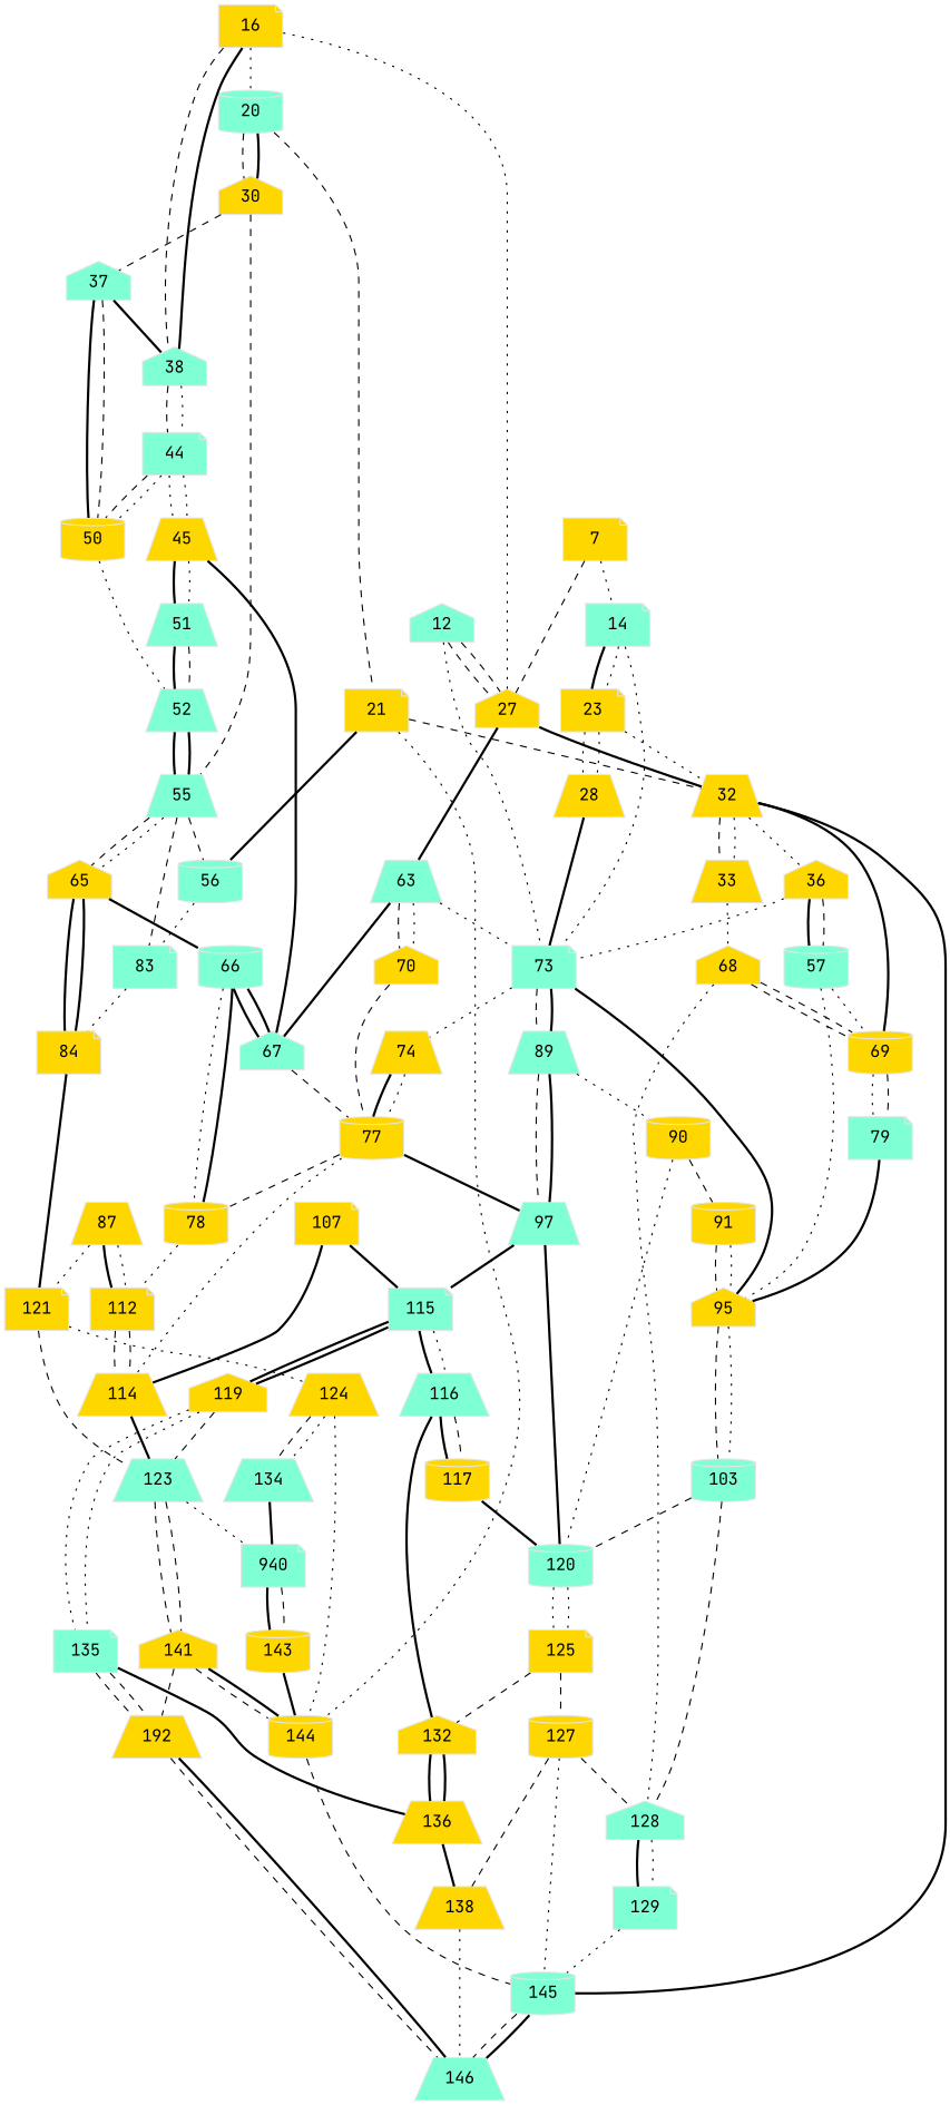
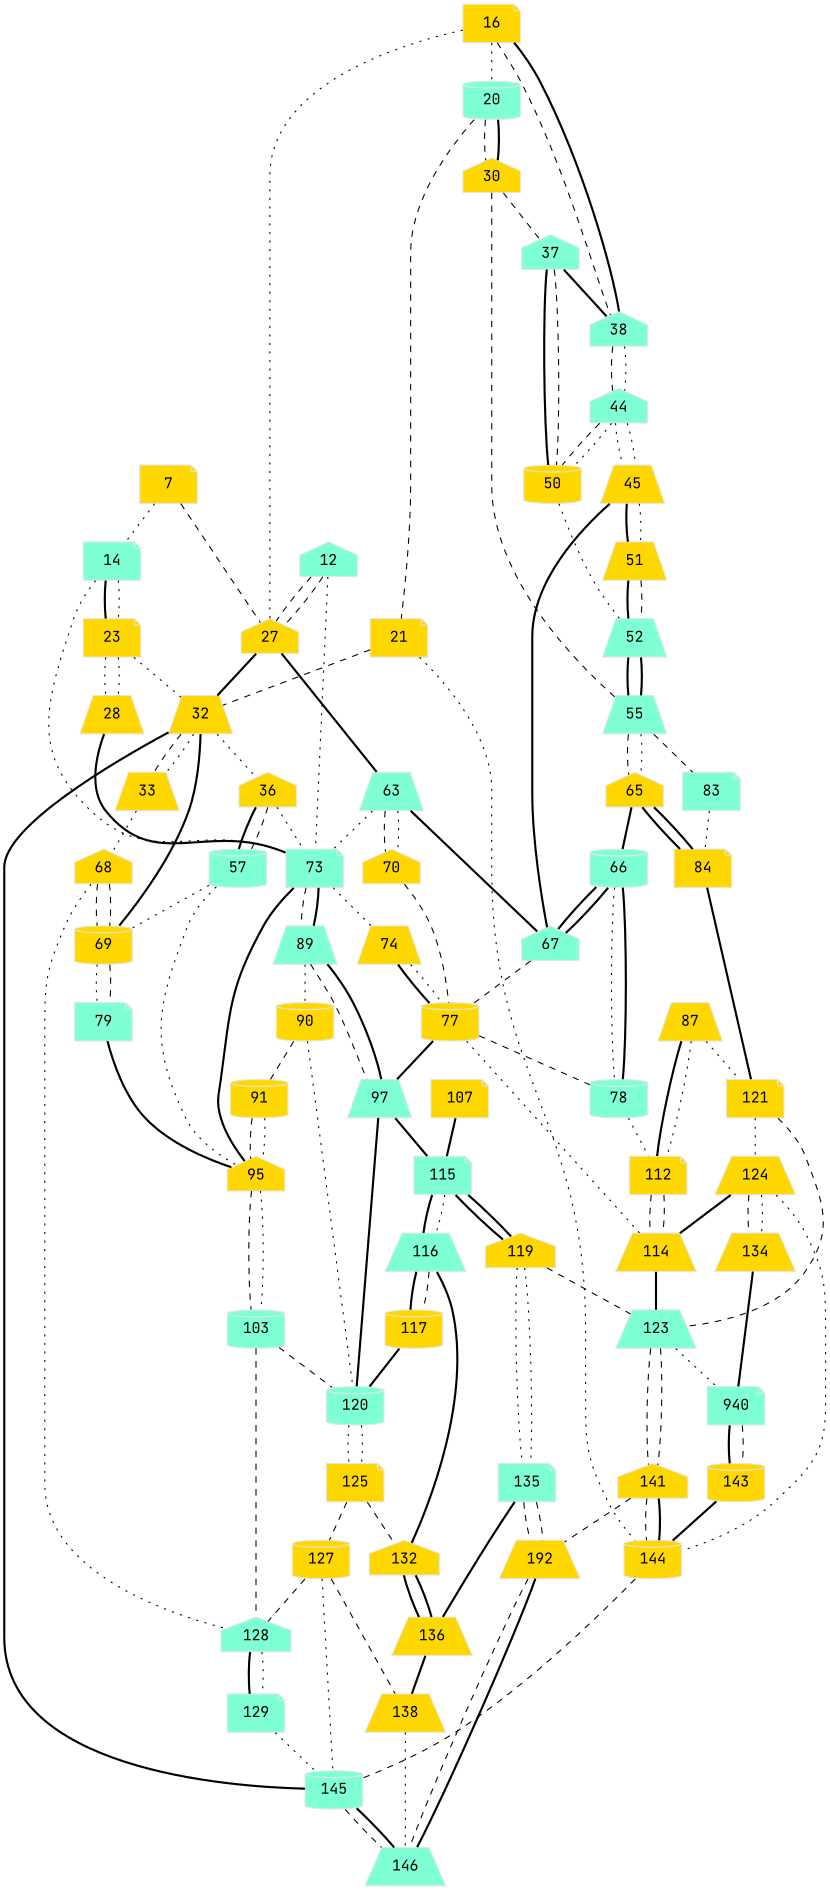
  graph {
    fontname="JetBrains Mono"
    node [color=gray90 fillcolor=gold fontname="JetBrains Mono" shape=trapezium style=filled]
    edge [fontname="JetBrains Mono" style=bold]
    7 [shape=note]
    14 [fillcolor=aquamarine shape=note super="+6"]
    27 [shape=house super="+17+10+11"]
    73 [fillcolor=aquamarine shape=note super="+64+34+39"]
    23 [shape=note super="+5+4"]
    32 [super="+31+3+22"]
    63 [fillcolor=aquamarine super="+41+40+47"]
    12 [fillcolor=aquamarine shape=house]
    95 [shape=house super="+82+62+61"]
    74
    89 [fillcolor=aquamarine]
    28
    16 [shape=note super="+15"]
    20 [fillcolor=aquamarine shape=cylinder super="+19"]
    38 [fillcolor=aquamarine shape=house]
    21 [shape=note super="+18"]
    30 [shape=house super="+29+26"]
-   44 [fillcolor=aquamarine shape=note]
-   56 [fillcolor=aquamarine shape=cylinder super="+24"]
+   44 [fillcolor=aquamarine shape=house]
    144 [shape=cylinder super="+99"]
    37 [fillcolor=aquamarine shape=house]
    55 [fillcolor=aquamarine super="+54+53+43"]
    33
    36 [shape=house]
    69 [shape=cylinder super="+59+58"]
    145 [fillcolor=aquamarine shape=cylinder super="+131+133"]
    83 [fillcolor=aquamarine shape=note super="+81"]
    67 [fillcolor=aquamarine shape=house super="+46"]
    70 [shape=house]
    50 [shape=cylinder]
    65 [shape=house]
    68 [shape=house]
    57 [fillcolor=aquamarine shape=cylinder]
    79 [fillcolor=aquamarine shape=note]
    146 [fillcolor=aquamarine]
    128 [fillcolor=aquamarine shape=house super="+105"]
    52 [fillcolor=aquamarine super="+48+49"]
    45
-   51 [fillcolor=aquamarine]
+   51
    77 [shape=cylinder super="+76+72"]
    66 [fillcolor=aquamarine shape=cylinder]
    84 [shape=note]
    103 [fillcolor=aquamarine shape=cylinder]
-   78 [shape=cylinder]
+   78 [fillcolor=aquamarine shape=cylinder]
    121 [shape=note super="+86"]
    112 [shape=note super="+109+88"]
    97 [fillcolor=aquamarine super="+96"]
    114 [super="+113"]
    129 [fillcolor=aquamarine shape=note]
    90 [shape=cylinder]
    120 [fillcolor=aquamarine shape=cylinder super="+111"]
    115 [fillcolor=aquamarine shape=note super="+108"]
    123 [fillcolor=aquamarine super="+118+122"]
    124 [super="+94+100"]
    87
    91 [shape=cylinder]
    125 [shape=note]
-   134 [fillcolor=aquamarine]
+   134
    116 [fillcolor=aquamarine]
    119 [shape=house]
    107 [shape=note]
    n62 [fillcolor=aquamarine label=940 shape=note]
    141 [shape=house]
    117 [shape=cylinder]
    132 [shape=house]
    135 [fillcolor=aquamarine shape=note]
    136
    n68 [label=192]
    127 [shape=cylinder super="+126"]
    143 [shape=cylinder]
    138 [super="+137"]
    7 -- 14 [style=dotted]
    7 -- 27 [style=dashed]
    14 -- 73 [style=dotted]
    14 -- 23 [weight=2]
    14 -- 23 [style=dotted]
    27 -- 32
    27 -- 63
    73 -- 95
    73 -- 74 [style=dotted]
    73 -- 89 [style=dashed]
    73 -- 89
    23 -- 32 [style=dotted]
    23 -- 28 [style=dotted weight=2]
    23 -- 28 [style=dotted]
    32 -- 33 [style=dashed weight=2]
    32 -- 33 [style=dotted]
    32 -- 36 [style=dotted]
    32 -- 69
    32 -- 145
    63 -- 73 [style=dotted weight=2]
    63 -- 67
    63 -- 70 [style=dashed weight=2]
    63 -- 70 [style=dotted]
    12 -- 27 [style=dashed weight=2]
    12 -- 27 [style=dashed]
    12 -- 73 [style=dotted]
    95 -- 103 [style=dashed]
    95 -- 103 [style=dotted]
    74 -- 77 [weight=2]
    74 -- 77 [style=dotted]
    89 -- 97 [style=dashed]
    89 -- 97
    89 -- 90 [style=dotted]
    28 -- 73
    16 -- 27 [style=dotted weight=2]
    16 -- 20 [style=dotted]
    16 -- 38 [style=dashed]
    16 -- 38
    20 -- 21 [style=dashed]
    20 -- 30 [style=dashed weight=2]
    20 -- 30
    38 -- 44 [style=dashed]
    38 -- 44 [style=dotted]
    21 -- 32 [style=dashed weight=2]
-   21 -- 56
    21 -- 144 [style=dotted]
    30 -- 37 [style=dashed]
    30 -- 55 [style=dashed weight=2]
    44 -- 50 [style=dashed]
    44 -- 50 [style=dotted]
    44 -- 45 [style=dotted]
    44 -- 45 [style=dotted]
-   56 -- 83 [style=dotted]
    144 -- 145 [style=dashed]
    37 -- 38
    37 -- 50
    37 -- 50 [style=dashed]
-   55 -- 56 [style=dashed weight=2]
    55 -- 83 [style=dashed]
    55 -- 65 [style=dashed]
    55 -- 65 [style=dotted]
    33 -- 68 [style=dotted]
    36 -- 73 [style=dotted]
    36 -- 57
    36 -- 57 [style=dashed]
    69 -- 79 [style=dotted weight=2]
    69 -- 79 [style=dashed]
    145 -- 146 [style=dashed]
    145 -- 146
    83 -- 84 [style=dotted]
    67 -- 77 [style=dashed]
    70 -- 77 [style=dashed]
    50 -- 52 [style=dotted]
    65 -- 66
    65 -- 84
    65 -- 84
    68 -- 69 [style=dashed]
    68 -- 69 [style=dashed]
    68 -- 128 [style=dotted]
    57 -- 95 [style=dotted]
    57 -- 69 [style=dotted]
    79 -- 95
    128 -- 129 [weight=2]
    128 -- 129 [style=dotted]
    52 -- 55 [weight=2]
    52 -- 55
    45 -- 67
    45 -- 51
    45 -- 51 [style=dotted]
    51 -- 52 [weight=2]
    51 -- 52 [style=dashed]
    77 -- 78 [style=dashed]
    77 -- 97
    77 -- 114 [style=dotted]
    66 -- 67
    66 -- 67
    66 -- 78 [style=dotted]
    66 -- 78
    84 -- 121
    103 -- 128 [style=dashed]
    103 -- 120 [style=dashed]
    78 -- 112 [style=dotted]
    121 -- 123 [style=dashed]
    121 -- 124 [style=dotted weight=2]
    112 -- 114 [style=dashed weight=2]
    112 -- 114 [style=dashed]
    97 -- 120
    97 -- 115
    114 -- 123
    129 -- 145 [style=dotted]
    90 -- 120 [style=dotted]
    90 -- 91 [style=dashed]
    120 -- 125 [style=dotted]
    120 -- 125 [style=dotted]
    115 -- 116
    115 -- 116 [style=dotted]
    115 -- 119
    115 -- 119
    123 -- n62 [style=dotted]
    123 -- 141 [style=dashed]
    123 -- 141 [style=dashed]
    124 -- 144 [style=dotted]
    124 -- 134 [style=dashed weight=2]
    124 -- 134 [style=dotted]
    87 -- 121 [style=dotted]
    87 -- 112 [weight=2]
    87 -- 112 [style=dotted]
    91 -- 95 [style=dashed weight=2]
    91 -- 95 [style=dotted]
    125 -- 132 [style=dashed]
    125 -- 127 [style=dashed]
    134 -- n62
    116 -- 117
    116 -- 117 [style=dashed]
    116 -- 132
    119 -- 123 [style=dashed]
    119 -- 135 [style=dotted]
    119 -- 135 [style=dotted]
-   107 -- 114 [weight=2]
+   124 -- 114 [weight=2]
    107 -- 115
    n62 -- 143
    n62 -- 143 [style=dashed]
    141 -- 144 [style=dashed]
    141 -- 144
    141 -- n68 [style=dashed]
    117 -- 120 [weight=2]
    132 -- 136
    132 -- 136
    135 -- 136
    135 -- n68 [style=dashed]
    135 -- n68 [style=dashed]
    136 -- 138
    n68 -- 146 [style=dashed]
    n68 -- 146
    127 -- 145 [style=dotted]
    127 -- 128 [style=dashed]
    127 -- 138 [style=dashed]
    143 -- 144 [weight=2]
    138 -- 146 [style=dotted]
  }
